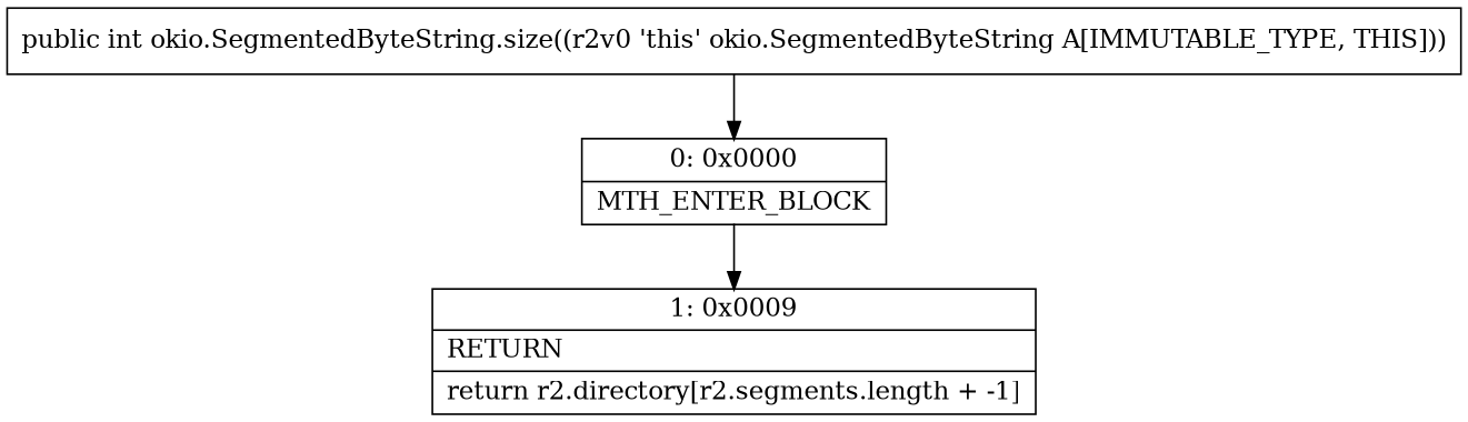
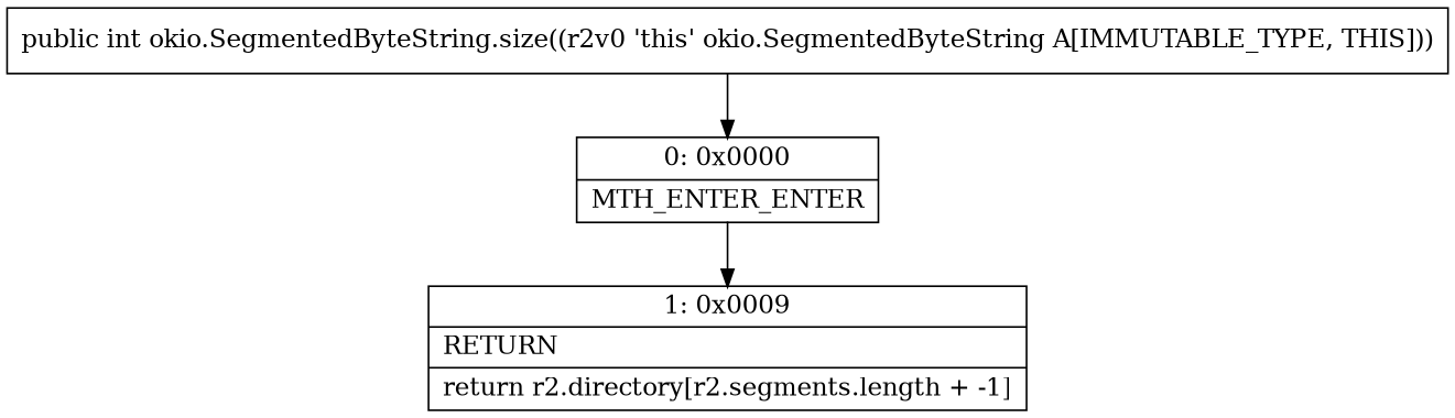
  digraph {
    node [shape=record]
-   n1 [label="{0\:\ 0x0000|MTH_ENTER_BLOCK\l}"]
+   n1 [label="{0\:\ 0x0000|MTH_ENTER_ENTER\l}"]
    n2 [label="{1\:\ 0x0009|RETURN\l|return r2.directory[r2.segments.length + \-1]\l}"]
    n3 [label="{public int okio.SegmentedByteString.size((r2v0 'this' okio.SegmentedByteString A[IMMUTABLE_TYPE, THIS])) }"]
    n1 -> n2
    n3 -> n1
  }
